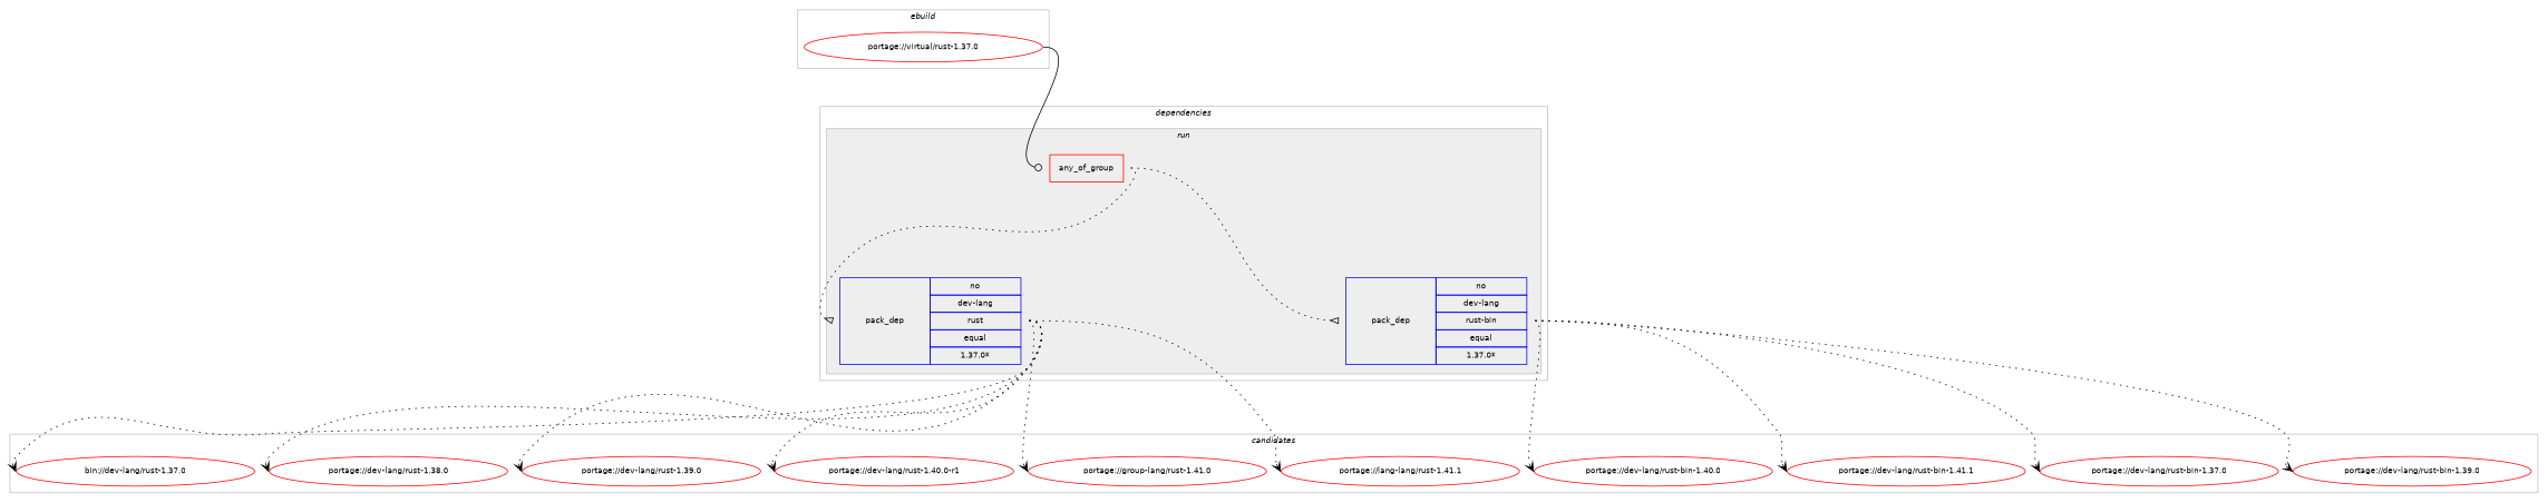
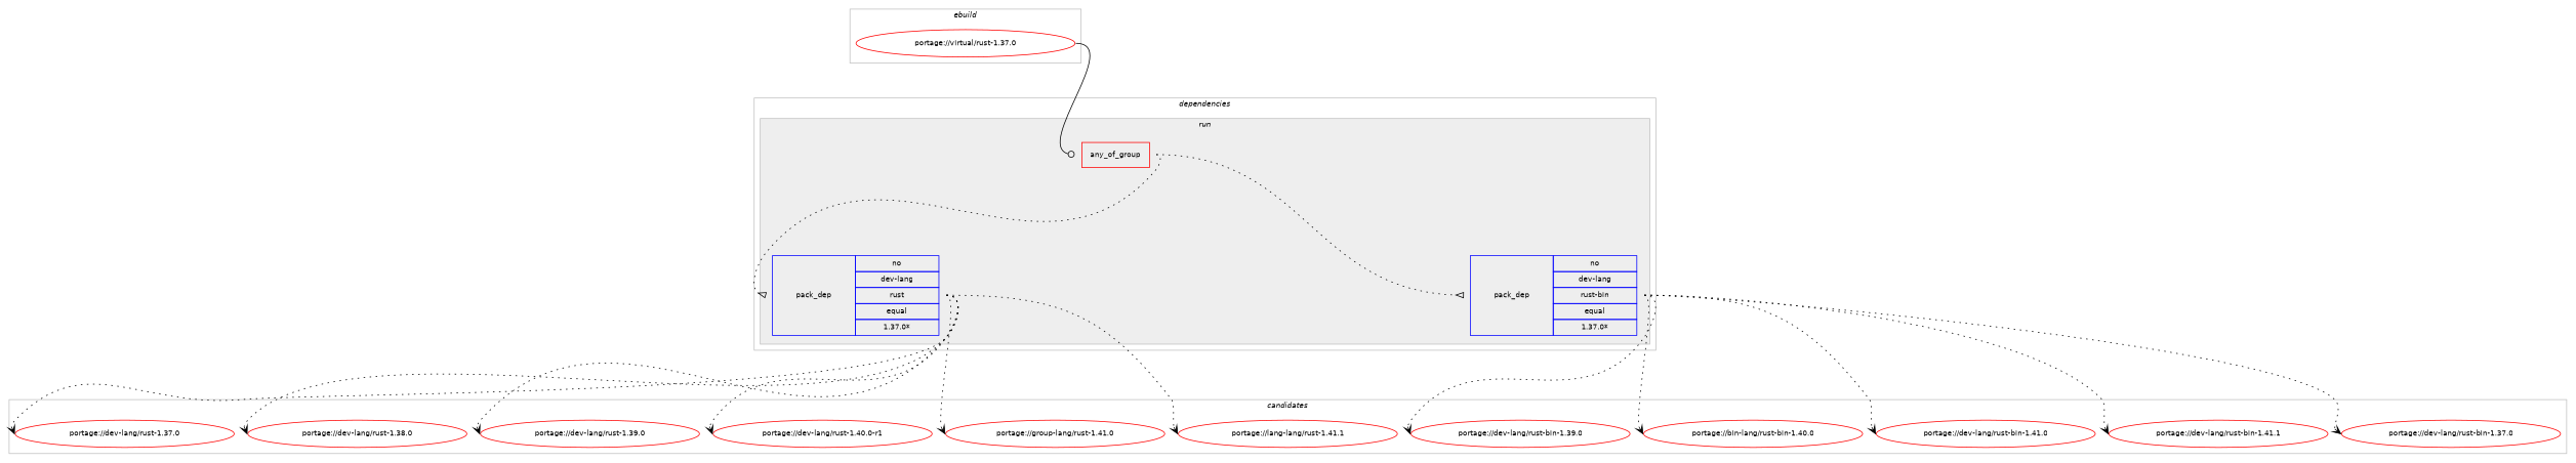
  digraph {
    compound=true
    concentrate=true
    fontname=Helvetica
    fontsize=10
    newrank=true
    rankdir=TB
    ranksep=1.5
    node [color=red fontname=Helvetica fontsize=10]
    edge [arrowhead=vee headport=w style=dotted tailport=e weight=100]
    n1 [label="portage://virtual/rust-1.37.0" width=4]
    n2 [color=blue label=<<TABLE BORDER="0" CELLBORDER="1" CELLSPACING="0" CELLPADDING="4" WIDTH="220"><TR><TD ROWSPAN="6" CELLPADDING="30">pack_dep</TD></TR><TR><TD WIDTH="110">no</TD></TR><TR><TD>dev-lang</TD></TR><TR><TD>rust</TD></TR><TR><TD>equal</TD></TR><TR><TD>1.37.0*</TD></TR></TABLE>> shape=none]
    n3 [color=blue label=<<TABLE BORDER="0" CELLBORDER="1" CELLSPACING="0" CELLPADDING="4" WIDTH="220"><TR><TD ROWSPAN="6" CELLPADDING="30">pack_dep</TD></TR><TR><TD WIDTH="110">no</TD></TR><TR><TD>dev-lang</TD></TR><TR><TD>rust-bin</TD></TR><TR><TD>equal</TD></TR><TR><TD>1.37.0*</TD></TR></TABLE>> shape=none]
    n4 [label=<<TABLE BORDER="0" CELLBORDER="1" CELLSPACING="0" CELLPADDING="4"><TR><TD CELLPADDING="10">any_of_group</TD></TR></TABLE>> shape=none]
    n5 [label="portage://lang-lang/rust-1.41.1" width=4]
    n6 [label="portage://group-lang/rust-1.41.0" width=4]
    n7 [label="portage://dev-lang/rust-1.40.0-r1" width=4]
    n8 [label="portage://dev-lang/rust-1.39.0" width=4]
    n9 [label="portage://dev-lang/rust-1.38.0" width=4]
-   n10 [label="bin://dev-lang/rust-1.37.0" width=4]
+   n10 [label="portage://dev-lang/rust-1.37.0" width=4]
    n11 [label="portage://dev-lang/rust-bin-1.41.1" width=4]
-   n13 [label="portage://dev-lang/rust-bin-1.40.0" width=4]
+   n12 [label="portage://dev-lang/rust-bin-1.41.0" width=4]
+   n13 [label="portage://bin-lang/rust-bin-1.40.0" width=4]
    n14 [label="portage://dev-lang/rust-bin-1.39.0" width=4]
    n15 [label="portage://dev-lang/rust-bin-1.37.0" width=4]
    subgraph cluster_1 {
      color=gray
      label=<<i>ebuild</i>>
      rank=same
      n1
    }
    subgraph cluster_2 {
      color=gray
      label=<<i>dependencies</i>>
      subgraph cluster_3 {
        color=gray
        fillcolor="#eeeeee"
        label=<<i>compile</i>>
        style=filled
      }
      subgraph cluster_4 {
        color=gray
        fillcolor="#eeeeee"
        label=<<i>compile and run</i>>
        style=filled
      }
      subgraph cluster_5 {
        color=gray
        fillcolor="#eeeeee"
        label=<<i>run</i>>
        style=filled
        subgraph sub_6 {
          color=gray
          fillcolor="#eeeeee"
          label=<<i>run</i>>
          style=filled
          n4
          subgraph sub_7 {
            color=gray
            fillcolor="#eeeeee"
            label=<<i>run</i>>
            style=filled
            n2
          }
          subgraph sub_8 {
            color=gray
            fillcolor="#eeeeee"
            label=<<i>run</i>>
            style=filled
            n3
          }
        }
      }
    }
    subgraph cluster_9 {
      color=gray
      label=<<i>candidates</i>>
      rank=same
      subgraph sub_10 {
        color=black
        label=<<i>candidates</i>>
        nodesep=1
        rank=same
        n5
        n6
        n7
        n8
        n9
        n10
      }
      subgraph sub_11 {
        color=black
        label=<<i>candidates</i>>
        nodesep=1
        rank=same
        n11
+       n12
        n13
        n14
        n15
      }
    }
    n1 -> n4 [arrowhead=odot style=solid weight=20]
    n2 -> n5
    n2 -> n6
    n2 -> n7
    n2 -> n8
    n2 -> n9
    n2 -> n10
    n3 -> n11
+   n3 -> n12
    n3 -> n13
    n3 -> n14
    n3 -> n15
    n4 -> n2 [arrowhead=oinv weight=20]
    n4 -> n3 [arrowhead=oinv weight=20]
  }
